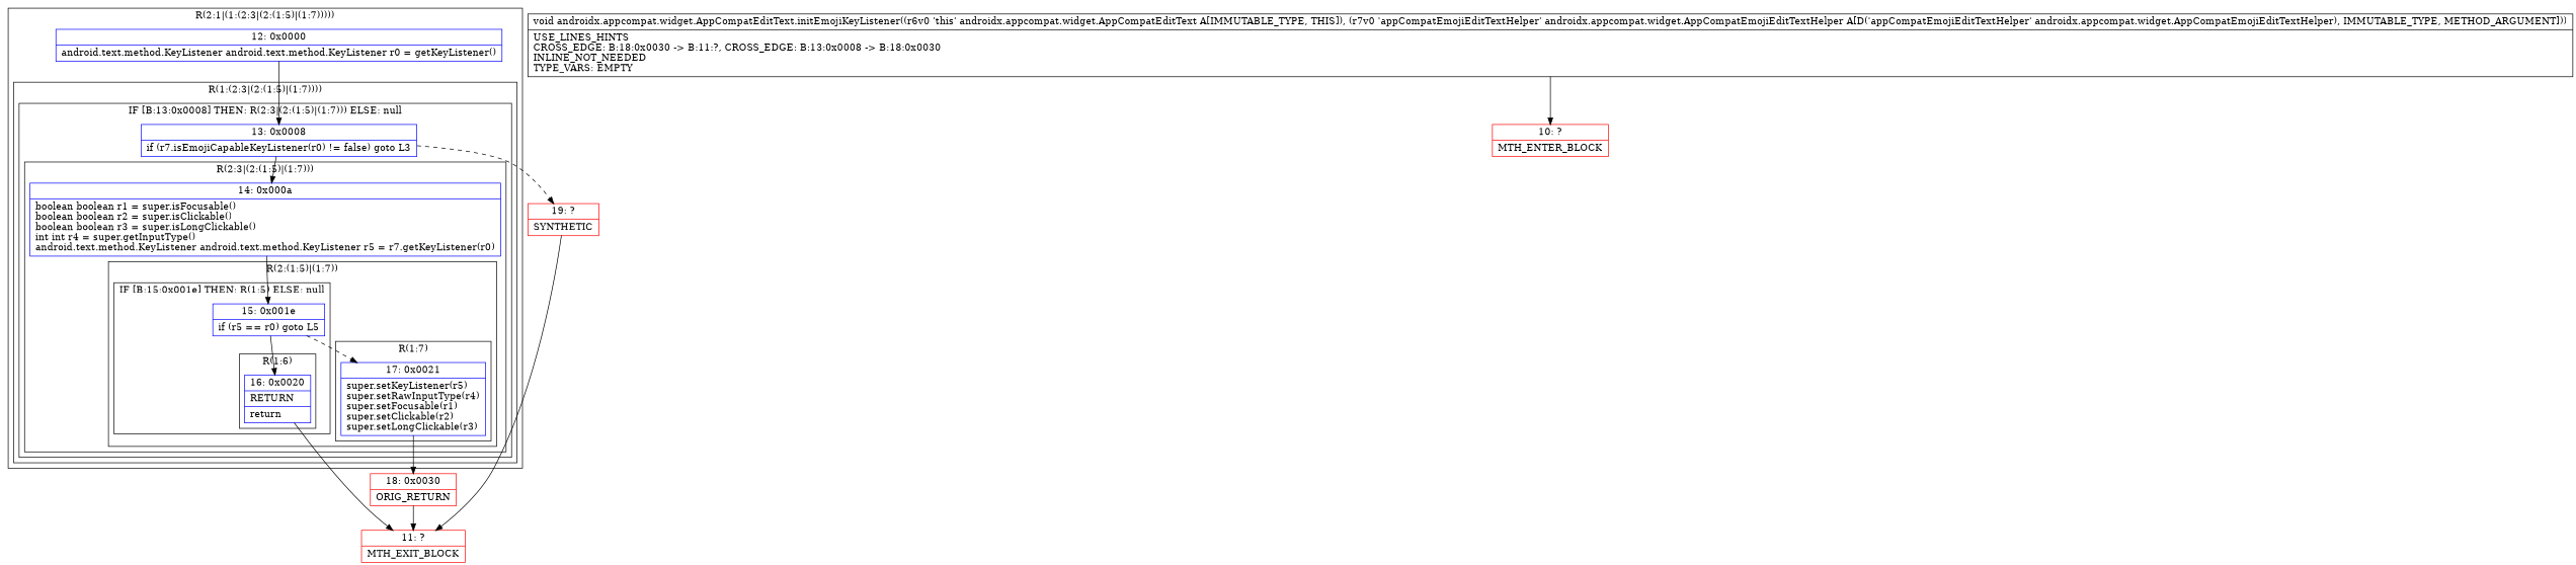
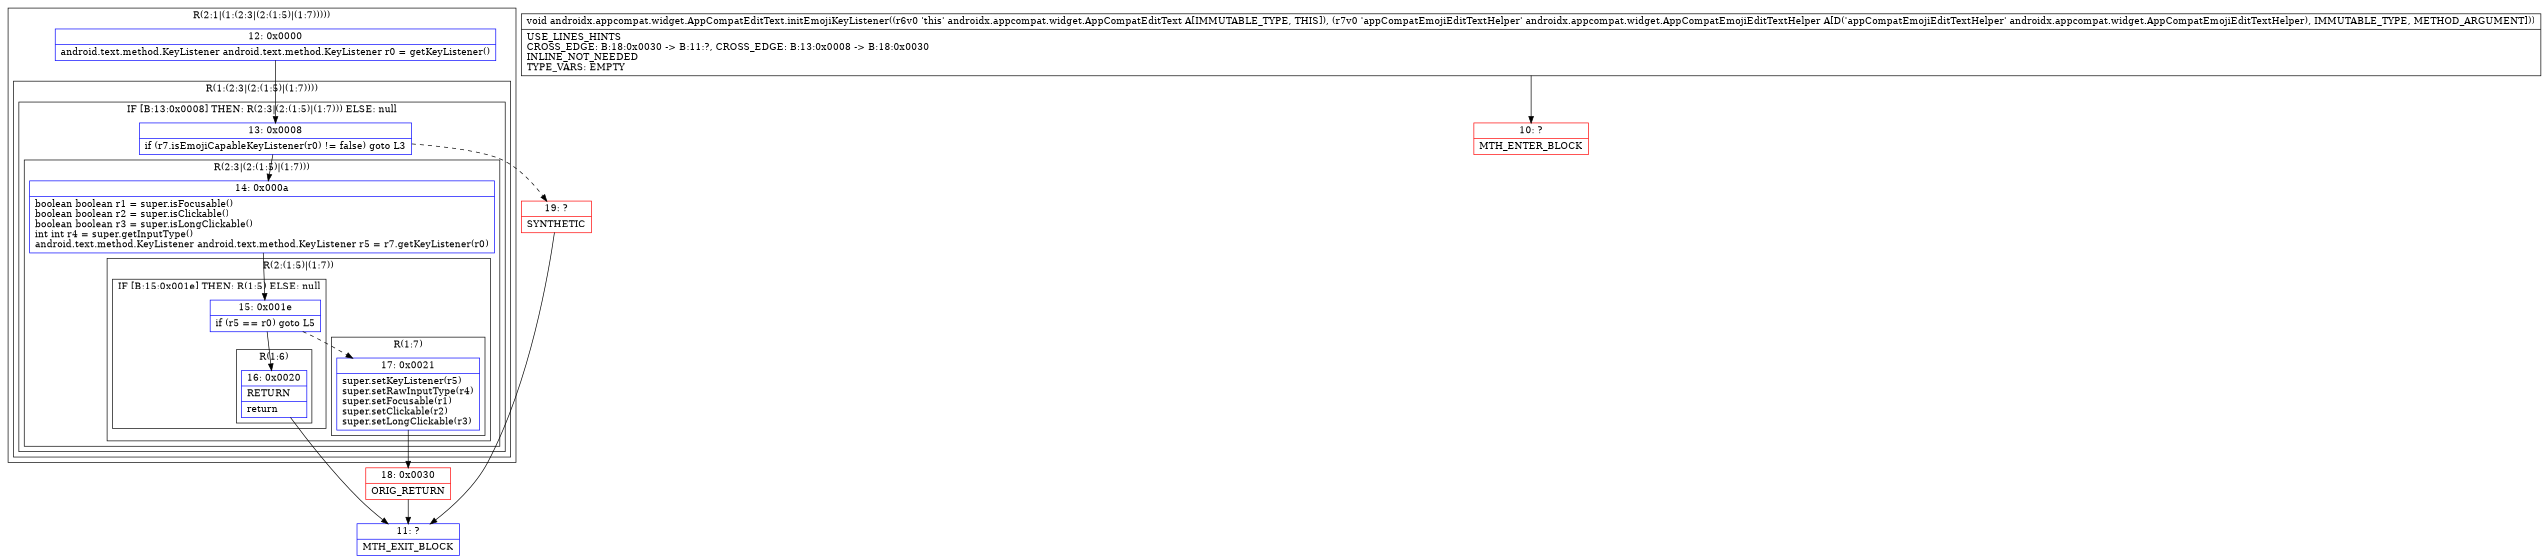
  digraph {
    node [color=blue shape=record]
    n1 [label="{16\:\ 0x0020|RETURN\l|return\l}"]
    n2 [label="{15\:\ 0x001e|if (r5 == r0) goto L5\l}"]
    n3 [label="{17\:\ 0x0021|super.setKeyListener(r5)\lsuper.setRawInputType(r4)\lsuper.setFocusable(r1)\lsuper.setClickable(r2)\lsuper.setLongClickable(r3)\l}"]
    n4 [label="{14\:\ 0x000a|boolean boolean r1 = super.isFocusable()\lboolean boolean r2 = super.isClickable()\lboolean boolean r3 = super.isLongClickable()\lint int r4 = super.getInputType()\landroid.text.method.KeyListener android.text.method.KeyListener r5 = r7.getKeyListener(r0)\l}"]
    n5 [label="{13\:\ 0x0008|if (r7.isEmojiCapableKeyListener(r0) != false) goto L3\l}"]
    n6 [label="{12\:\ 0x0000|android.text.method.KeyListener android.text.method.KeyListener r0 = getKeyListener()\l}"]
-   n7 [color=red label="{11\:\ ?|MTH_EXIT_BLOCK\l}"]
+   n7 [label="{11\:\ ?|MTH_EXIT_BLOCK\l}"]
    n8 [color=red label="{18\:\ 0x0030|ORIG_RETURN\l}"]
    n9 [color=red label="{19\:\ ?|SYNTHETIC\l}"]
    n10 [color=red label="{10\:\ ?|MTH_ENTER_BLOCK\l}"]
    n11 [label="{void androidx.appcompat.widget.AppCompatEditText.initEmojiKeyListener((r6v0 'this' androidx.appcompat.widget.AppCompatEditText A[IMMUTABLE_TYPE, THIS]), (r7v0 'appCompatEmojiEditTextHelper' androidx.appcompat.widget.AppCompatEmojiEditTextHelper A[D('appCompatEmojiEditTextHelper' androidx.appcompat.widget.AppCompatEmojiEditTextHelper), IMMUTABLE_TYPE, METHOD_ARGUMENT]))  | USE_LINES_HINTS\lCROSS_EDGE: B:18:0x0030 \-\> B:11:?, CROSS_EDGE: B:13:0x0008 \-\> B:18:0x0030\lINLINE_NOT_NEEDED\lTYPE_VARS: EMPTY\l}" color=""]
    subgraph cluster_1 {
      label="R(2:1|(1:(2:3|(2:(1:5)|(1:7)))))"
      n6
      subgraph cluster_2 {
        label="R(1:(2:3|(2:(1:5)|(1:7))))"
        subgraph cluster_3 {
          label="IF [B:13:0x0008] THEN: R(2:3|(2:(1:5)|(1:7))) ELSE: null"
          n5
          subgraph cluster_4 {
            label="R(2:3|(2:(1:5)|(1:7)))"
            n4
            subgraph cluster_5 {
              label="R(2:(1:5)|(1:7))"
              subgraph cluster_6 {
                label="IF [B:15:0x001e] THEN: R(1:5) ELSE: null"
                n2
                subgraph cluster_7 {
                  label="R(1:6)"
                  n1
                }
              }
              subgraph cluster_8 {
                label="R(1:7)"
                n3
              }
            }
          }
        }
      }
    }
    n1 -> n7
    n2 -> n1
    n2 -> n3 [style=dashed]
    n3 -> n8
    n4 -> n2
    n5 -> n4
    n5 -> n9 [style=dashed]
    n6 -> n5
    n8 -> n7
    n9 -> n7
    n11 -> n10
  }
